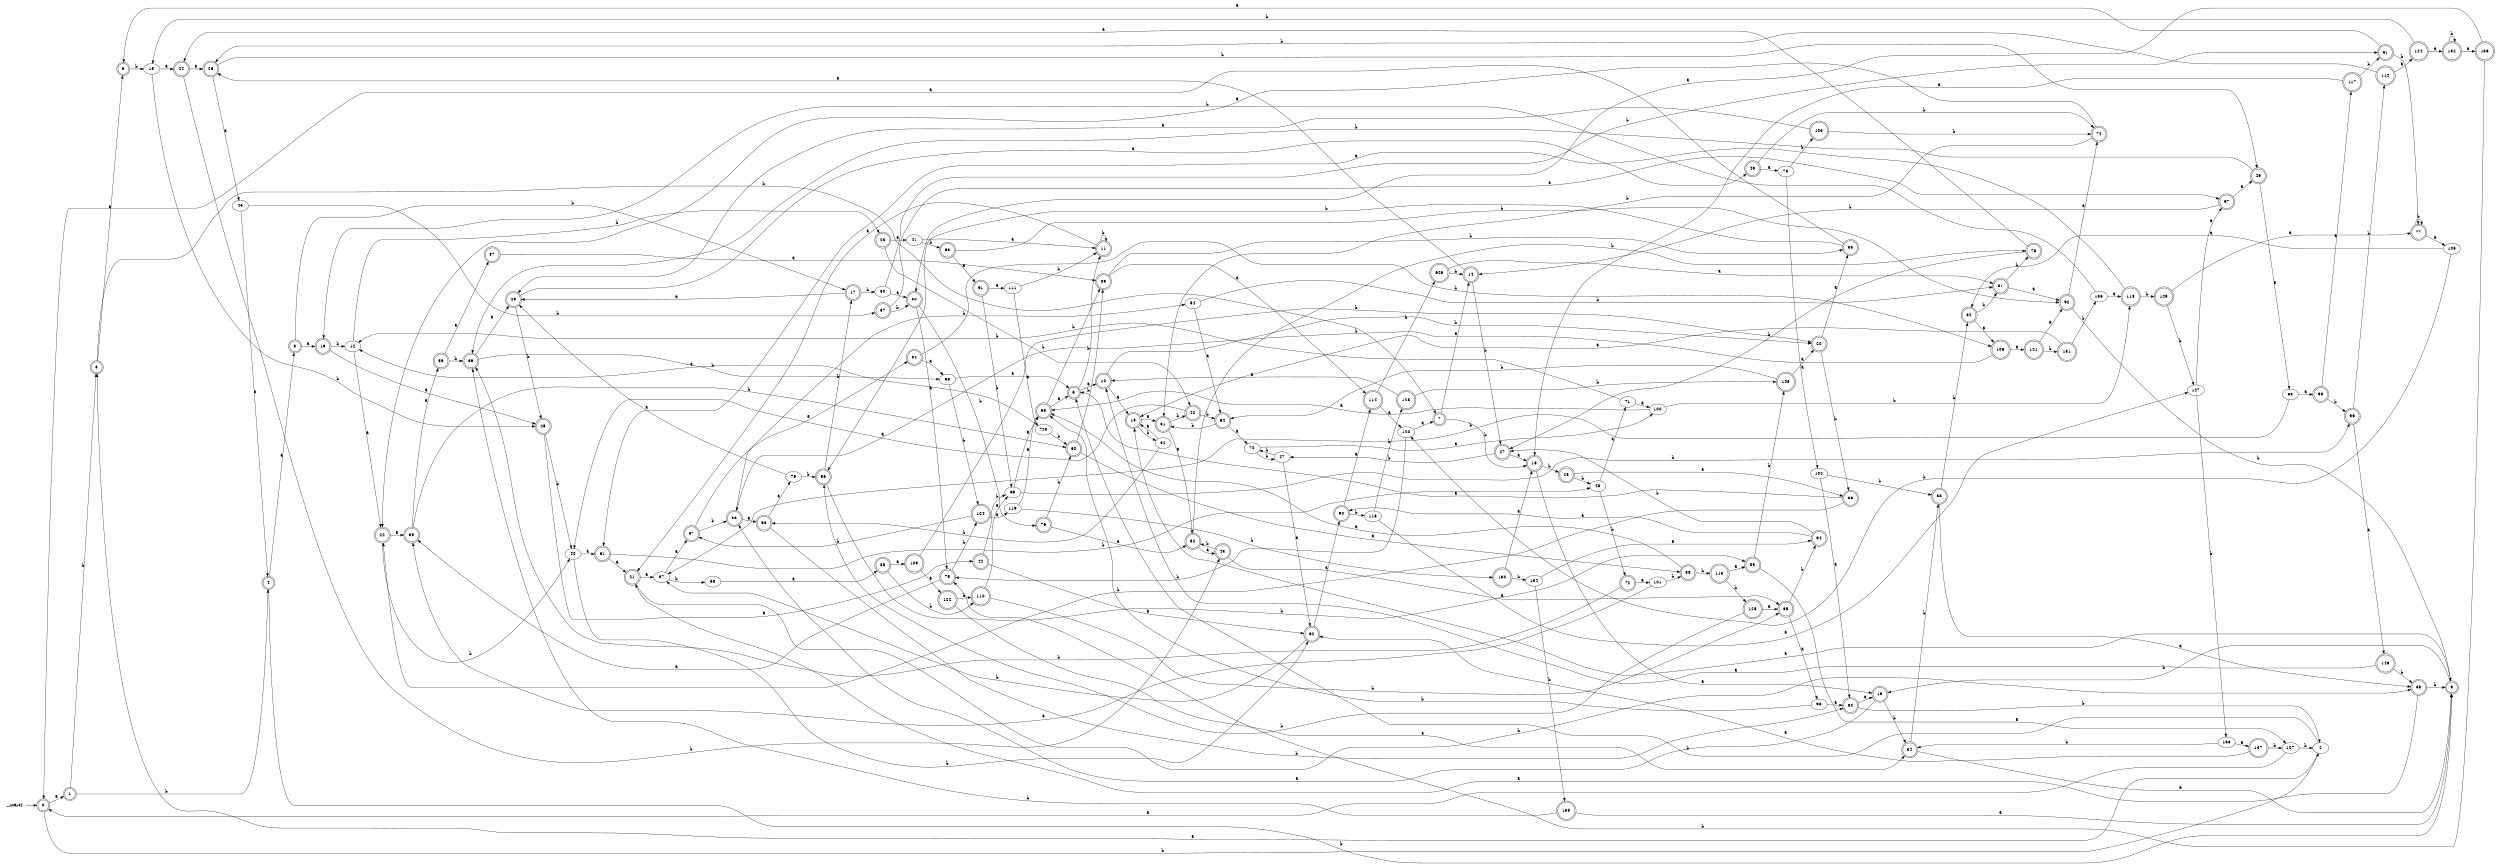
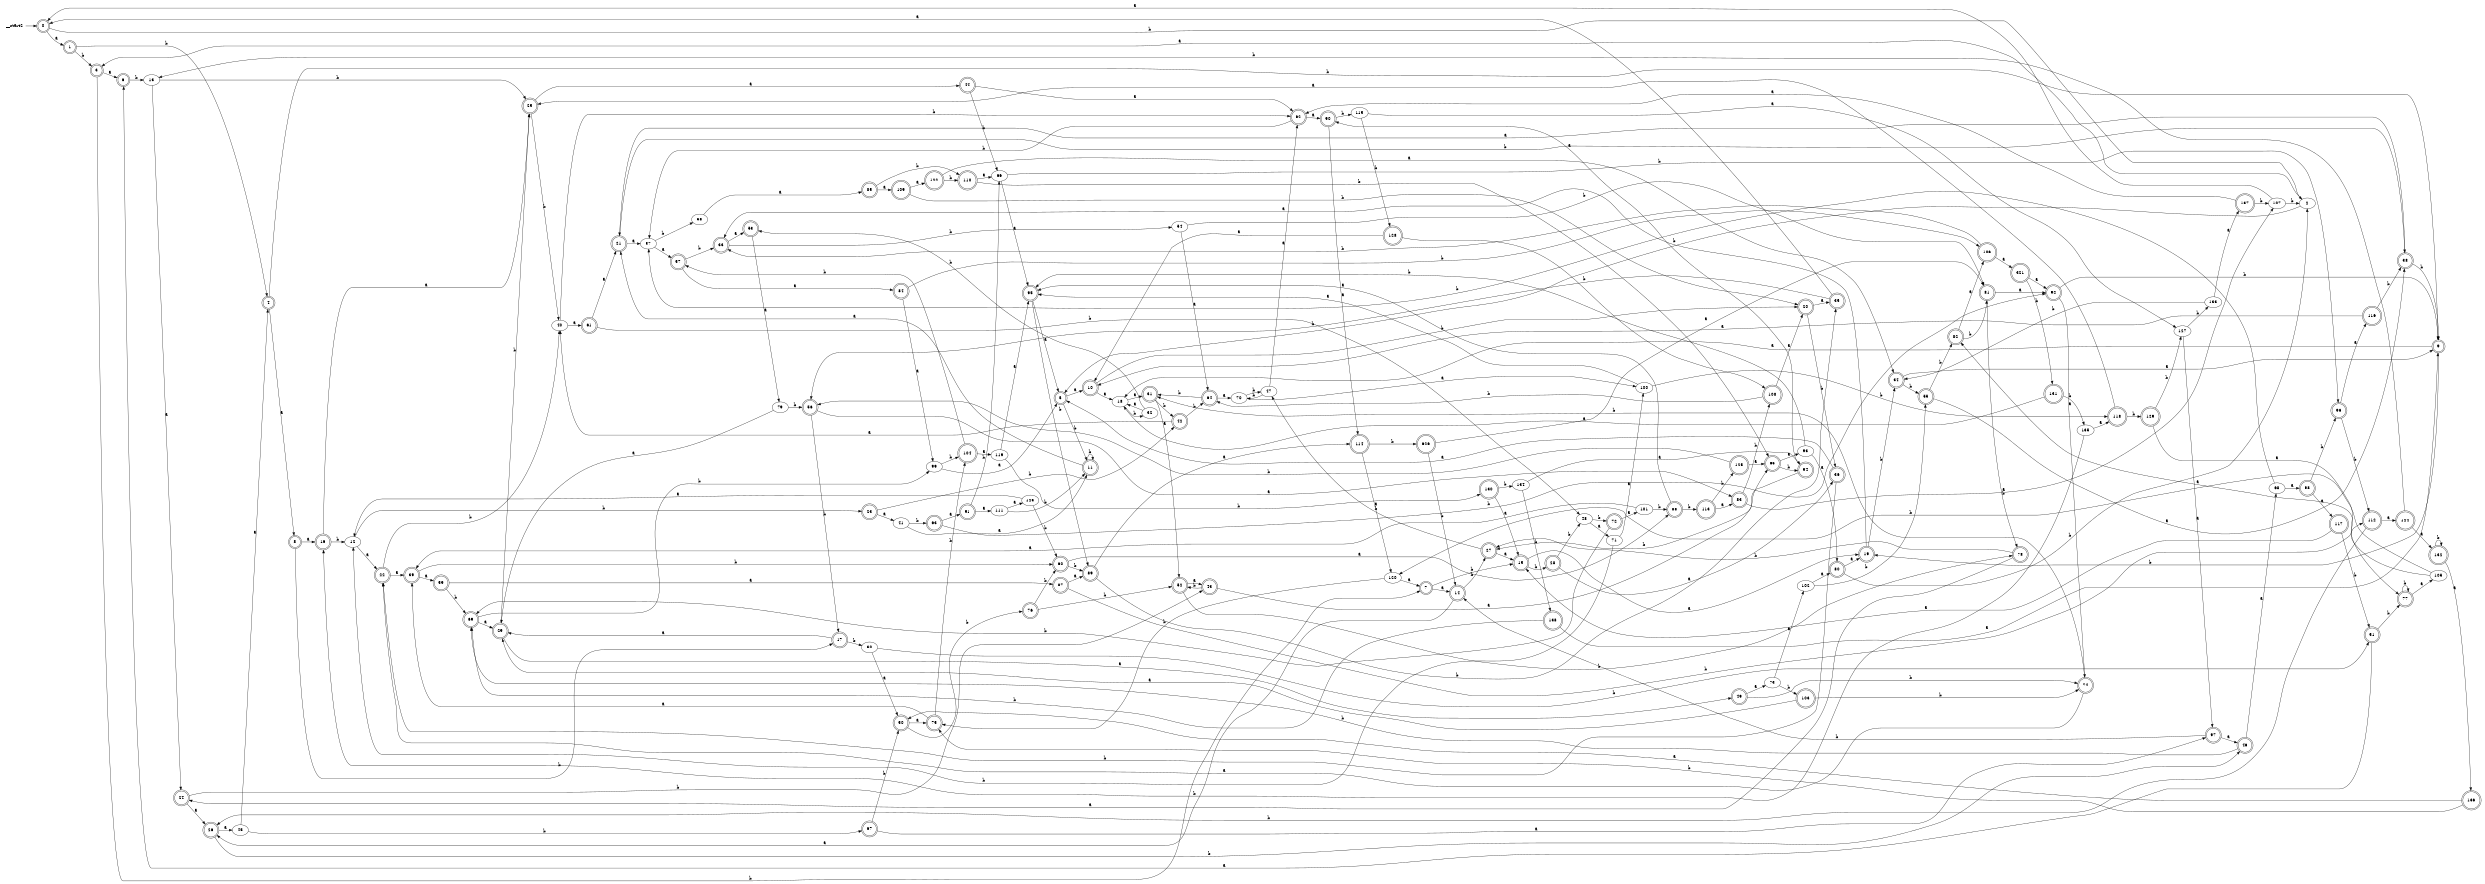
  digraph {
    fontname="DejaVu Serif"
    rankdir=LR
    node [fontname="DejaVu Serif" shape=doublecircle]
    edge [fontname="DejaVu Serif"]
    n1 [label=__start2 shape=none]
    0
    1
    2 [shape=""]
    3
    4
    5
    6
    7
    8
    9
    10
    11
    13 [shape=""]
    14
    15
    16
    17
-   18
+   18 [shape=""]
    19
    20
    21
    12 [shape=""]
    22
    23
    24
    25
    26
    27
    28
    29
    30 [shape=""]
    31
    32 [shape=""]
    33
    34
    35
    36
    37 [shape=""]
    38
    39
    40 [shape=""]
    41 [shape=""]
    42
    43
    44
    45 [shape=""]
    46
    47 [shape=""]
    48 [shape=""]
    49
    50
    51
    52
    53
    54 [shape=""]
    55
    56
    57
    58 [shape=""]
    59
    60
    61
    62
    63
    64
    65
    66 [shape=""]
    67
    68 [shape=""]
    69
    70 [shape=""]
    71 [shape=""]
    72
    73 [shape=""]
    74
    75
    76
    77
    78
    79 [shape=""]
    80
    81
    82
    83
    84
    85
    87
    88
    89
    90
    91
    92
    93 [shape=""]
    94
    95
    96
    97
    98
    99 [shape=""]
    100 [shape=""]
    101 [shape=""]
    102 [shape=""]
    103
    104
    105 [shape=""]
    106
    107 [shape=""]
    108
    109
    110
    112
    113
    114
    115 [shape=""]
    111 [shape=""]
-   116 [label=146]
+   116
    117
    118
    119 [shape=""]
    120 [shape=""]
-   121
+   121 [label=321]
    122
-   123 [label=723 shape=""]
+   123 [shape=""]
    124
    125
    n127 [label=626]
    127 [shape=""]
    128
    129
    130
    131
    132
    133 [shape=""]
    134 [shape=""]
    135 [shape=""]
    136
    137
    138
    n1 -> 0
    0 -> 1 [label=a]
    0 -> 2 [label=b]
    1 -> 3 [label=b]
    1 -> 4 [label=b]
    2 -> 3 [label=a]
    2 -> 5 [label=b]
    3 -> 6 [label=a]
    3 -> 7 [label=b]
    4 -> 8 [label=a]
    4 -> 9 [label=b]
    5 -> 10 [label=a]
    5 -> 11 [label=b]
    6 -> 13 [label=b]
    7 -> 14 [label=a]
    7 -> 15 [label=b]
    8 -> 16 [label=a]
    8 -> 17 [label=b]
    9 -> 18 [label=a]
    9 -> 19 [label=b]
    10 -> 18 [label=a]
    10 -> 20 [label=b]
    11 -> 11 [label=b]
    11 -> 21 [label=a]
    13 -> 24 [label=a]
    13 -> 25 [label=b]
    14 -> 26 [label=a]
    14 -> 27 [label=b]
    15 -> 19 [label=a]
    15 -> 28 [label=b]
    16 -> 12 [label=b]
    16 -> 25 [label=a]
    17 -> 29 [label=a]
    17 -> 30 [label=b]
    18 -> 31 [label=a]
    18 -> 32 [label=b]
    19 -> 33 [label=a]
    19 -> 34 [label=b]
    20 -> 35 [label=a]
    20 -> 36 [label=b]
    21 -> 37 [label=a]
    21 -> 38 [label=b]
    12 -> 22 [label=a]
    12 -> 23 [label=b]
    22 -> 39 [label=a]
    22 -> 40 [label=b]
    23 -> 41 [label=a]
    23 -> 42 [label=b]
    24 -> 26 [label=a]
    24 -> 43 [label=b]
    25 -> 40 [label=b]
    25 -> 44 [label=a]
    26 -> 45 [label=a]
    26 -> 46 [label=b]
    27 -> 15 [label=a]
    27 -> 47 [label=b]
    28 -> 36 [label=a]
    28 -> 48 [label=b]
    29 -> 25 [label=b]
    29 -> 49 [label=a]
    30 -> 50 [label=a]
    30 -> 51 [label=b]
    31 -> 42 [label=b]
    31 -> 52 [label=a]
    32 -> 18 [label=a]
    32 -> 53 [label=b]
    33 -> 53 [label=a]
    33 -> 54 [label=b]
    34 -> 9 [label=a]
    34 -> 55 [label=b]
    35 -> 0 [label=a]
    35 -> 56 [label=b]
    36 -> 5 [label=a]
    36 -> 22 [label=b]
    37 -> 57 [label=a]
    37 -> 58 [label=b]
    38 -> 9 [label=b]
    38 -> 21 [label=a]
    39 -> 59 [label=a]
    39 -> 60 [label=b]
    40 -> 61 [label=a]
    40 -> 62 [label=b]
    41 -> 11 [label=a]
    41 -> 63 [label=b]
    42 -> 40 [label=a]
    42 -> 64 [label=b]
    43 -> 52 [label=b]
    43 -> 65 [label=a]
    44 -> 62 [label=a]
    44 -> 66 [label=b]
    45 -> 4 [label=a]
    45 -> 67 [label=b]
    46 -> 68 [label=a]
    46 -> 69 [label=b]
    47 -> 62 [label=a]
    47 -> 70 [label=b]
    48 -> 71 [label=a]
    48 -> 72 [label=b]
    49 -> 73 [label=a]
    49 -> 74 [label=b]
    50 -> 75 [label=a]
    50 -> 76 [label=b]
    51 -> 6 [label=a]
    51 -> 77 [label=b]
    52 -> 43 [label=a]
    52 -> 78 [label=b]
    53 -> 79 [label=a]
-   53 -> 80 [label=b]
    54 -> 64 [label=a]
    54 -> 81 [label=b]
    55 -> 38 [label=a]
    55 -> 82 [label=b]
    56 -> 17 [label=b]
-   56 -> 83 [label=b]
+   56 -> 83 [label=a]
    57 -> 33 [label=b]
    57 -> 84 [label=a]
    58 -> 85 [label=a]
    59 -> 69 [label=b]
    59 -> 87 [label=a]
    60 -> 88 [label=a]
    60 -> 89 [label=b]
    61 -> 21 [label=a]
    61 -> 48 [label=b]
    62 -> 37 [label=b]
    62 -> 90 [label=a]
    63 -> 91 [label=a]
    63 -> 92 [label=b]
    64 -> 31 [label=b]
    64 -> 70 [label=a]
    65 -> 93 [label=a]
    65 -> 94 [label=b]
    66 -> 95 [label=a]
    66 -> 96 [label=b]
    67 -> 50 [label=b]
    67 -> 97 [label=a]
    68 -> 37 [label=b]
    68 -> 98 [label=a]
    69 -> 29 [label=a]
    69 -> 99 [label=b]
    70 -> 47 [label=b]
    70 -> 100 [label=a]
    71 -> 12 [label=b]
    71 -> 100 [label=a]
    72 -> 69 [label=b]
    72 -> 101 [label=a]
    73 -> 102 [label=a]
    73 -> 103 [label=b]
    74 -> 22 [label=a]
    74 -> 31 [label=b]
    75 -> 39 [label=a]
    75 -> 104 [label=b]
-   76 -> 52 [label=a]
+   76 -> 52 [label=b]
    76 -> 60 [label=b]
    77 -> 77 [label=b]
    77 -> 105 [label=a]
    78 -> 24 [label=a]
    78 -> 27 [label=b]
    79 -> 29 [label=a]
    79 -> 56 [label=b]
    80 -> 2 [label=b]
    80 -> 19 [label=a]
    81 -> 78 [label=b]
    81 -> 92 [label=a]
    82 -> 81 [label=b]
    82 -> 106 [label=a]
    83 -> 107 [label=a]
    83 -> 108 [label=b]
    84 -> 99 [label=a]
    84 -> 106 [label=b]
    85 -> 109 [label=a]
    85 -> 110 [label=b]
    87 -> 89 [label=a]
+   87 -> 112 [label=b]
    88 -> 95 [label=a]
    88 -> 113 [label=b]
    89 -> 35 [label=b]
    89 -> 114 [label=a]
    90 -> 114 [label=a]
    90 -> 115 [label=b]
    91 -> 66 [label=b]
    91 -> 111 [label=a]
    92 -> 9 [label=b]
    92 -> 74 [label=a]
    93 -> 80 [label=a]
    93 -> 95 [label=b]
    94 -> 27 [label=b]
    94 -> 90 [label=a]
    95 -> 5 [label=a]
    95 -> 89 [label=b]
    96 -> 112 [label=b]
    96 -> 116 [label=a]
    97 -> 14 [label=b]
    97 -> 46 [label=a]
    98 -> 96 [label=b]
    98 -> 117 [label=a]
    99 -> 5 [label=a]
    99 -> 104 [label=b]
    100 -> 95 [label=a]
    100 -> 118 [label=b]
    101 -> 39 [label=a]
    101 -> 88 [label=b]
    102 -> 55 [label=b]
    102 -> 80 [label=a]
    103 -> 29 [label=a]
    103 -> 74 [label=b]
    104 -> 57 [label=b]
    104 -> 119 [label=a]
    105 -> 82 [label=a]
    105 -> 120 [label=b]
    106 -> 33 [label=b]
    106 -> 121 [label=a]
    107 -> 0 [label=a]
    107 -> 2 [label=b]
    108 -> 20 [label=a]
    108 -> 64 [label=b]
    109 -> 20 [label=b]
    109 -> 122 [label=a]
    110 -> 65 [label=b]
    110 -> 66 [label=a]
    112 -> 26 [label=b]
    112 -> 124 [label=a]
    113 -> 83 [label=a]
    113 -> 125 [label=b]
    114 -> 120 [label=a]
    114 -> n127 [label=b]
    115 -> 127 [label=a]
    115 -> 128 [label=b]
    111 -> 11 [label=b]
    111 -> 123 [label=a]
    116 -> 10 [label=a]
    116 -> 38 [label=b]
    117 -> 15 [label=a]
    117 -> 51 [label=b]
-   118 -> 61 [label=a]
+   118 -> 25 [label=a]
    118 -> 129 [label=b]
    119 -> 95 [label=a]
    119 -> 130 [label=b]
    120 -> 7 [label=a]
    120 -> 75 [label=b]
    121 -> 92 [label=a]
    121 -> 131 [label=b]
    122 -> 34 [label=a]
    122 -> 110 [label=b]
    123 -> 12 [label=a]
    123 -> 60 [label=b]
    124 -> 13 [label=b]
    124 -> 132 [label=a]
    125 -> 56 [label=b]
    125 -> 65 [label=a]
    n127 -> 14 [label=b]
    n127 -> 81 [label=a]
    127 -> 97 [label=a]
    127 -> 133 [label=b]
    128 -> 10 [label=a]
    128 -> 108 [label=b]
    129 -> 77 [label=a]
    129 -> 127 [label=b]
    130 -> 15 [label=a]
    130 -> 134 [label=b]
    131 -> 18 [label=a]
    131 -> 135 [label=b]
    132 -> 132 [label=b]
    132 -> 136 [label=a]
    133 -> 34 [label=b]
    133 -> 137 [label=a]
    134 -> 94 [label=a]
    134 -> 138 [label=b]
    135 -> 16 [label=b]
    135 -> 118 [label=a]
    136 -> 50 [label=a]
    136 -> 75 [label=b]
    137 -> 62 [label=a]
    137 -> 107 [label=b]
    138 -> 9 [label=a]
    138 -> 69 [label=b]
  }
